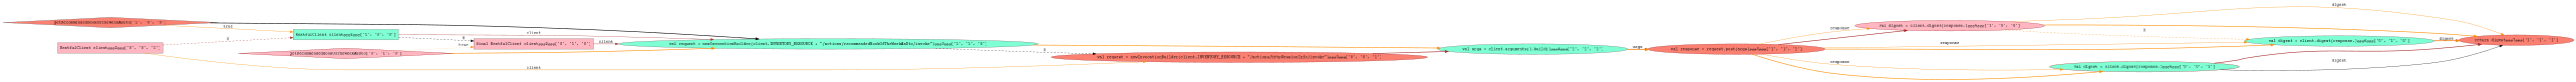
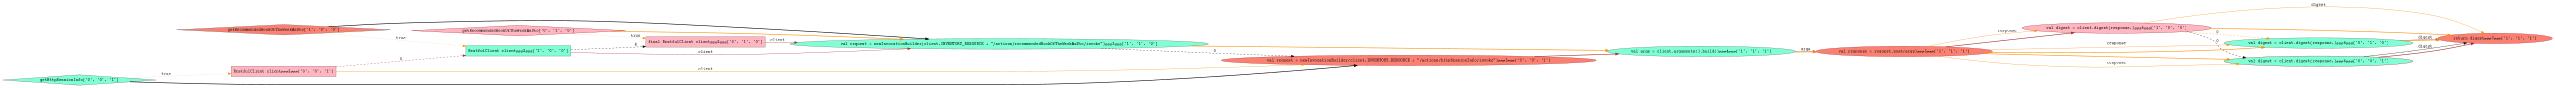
  digraph {
    fontname="Courier Prime"
    rankdir=LR
    node [color=gray40 fillcolor=aquamarine fontname="Courier Prime" shape=ellipse style=filled]
    edge [color=darkorange fontname="Courier Prime" style=bold]
    n1 [fillcolor=lightpink label="final RestfulClient client@@@2@@@['0', '1', '0']" shape=box]
    n2 [label="val request = newInvocationBuilder(client,INVENTORY_RESOURCE + \"/actions/recommendedBookOfTheWeekAsDto/invoke\")@@@3@@@['1', '1', '0']"]
    n3 [label="val args = client.arguments().build()@@@4@@@['1', '1', '1']"]
    n4 [color=brown fillcolor=salmon label="val request = newInvocationBuilder(client,INVENTORY_RESOURCE + \"/actions/httpSessionInfo/invoke\")@@@3@@@['0', '0', '1']"]
    n5 [color=brown fillcolor=salmon label="val response = request.post(args)@@@5@@@['1', '1', '1']"]
    n6 [color=brown fillcolor=lightpink label="val digest = client.digest(response,)@@@6@@@['1', '0', '0']"]
    n7 [label="val digest = client.digest(response,)@@@6@@@['0', '1', '0']"]
    n8 [color=brown label="val digest = client.digest(response,)@@@6@@@['0', '0', '1']"]
    n9 [fillcolor=salmon label="getRecommendedBookOfTheWeekAsDto['1', '0', '0']" shape=diamond]
    n10 [label="RestfulClient client@@@2@@@['1', '0', '0']" shape=box]
    n11 [fillcolor=lightpink label="RestfulClient client@@@2@@@['0', '0', '1']" shape=box]
    n12 [color=brown fillcolor=salmon label="return digest@@@7@@@['1', '1', '1']"]
+   n13 [label="getHttpSessionInfo['0', '0', '1']" shape=diamond]
    n14 [color=brown fillcolor=lightpink label="getRecommendedBookOfTheWeekAsDto['0', '1', '0']" shape=diamond]
    n1 -> n2 [color=brown label=client style=solid]
    n2 -> n3
    n2 -> n4 [color=black label=0 style=dashed]
    n3 -> n5 [color=brown label=args style=solid]
    n3 -> n5
    n4 -> n3 [color=brown]
    n5 -> n6 [label=response style=solid]
    n5 -> n6 [color=brown]
    n5 -> n7 [label=response style=solid]
    n5 -> n7
    n5 -> n8
    n5 -> n8 [label=response style=solid]
    n6 -> n7 [label=0 style=dashed]
+   n6 -> n8 [color=black label=0 style=dashed]
    n6 -> n12 [label=digest style=solid]
    n6 -> n12
    n7 -> n12 [color=brown label=digest style=solid]
    n7 -> n12
    n8 -> n12 [color=black label=digest style=solid]
    n8 -> n12 [color=brown]
    n9 -> n2 [color=black]
-   n9 -> n10 [label=true style=solid]
+   n9 -> n10 [label=true style=dotted]
    n10 -> n1 [color=black label=8 style=dashed]
    n10 -> n2 [color=brown label=client style=solid]
    n11 -> n4 [label=client style=solid]
    n11 -> n10 [color=brown label=0 style=dashed]
+   n13 -> n4 [color=black]
+   n13 -> n11 [label=true style=dotted]
    n14 -> n1 [label=true style=dotted]
    n14 -> n2
  }
